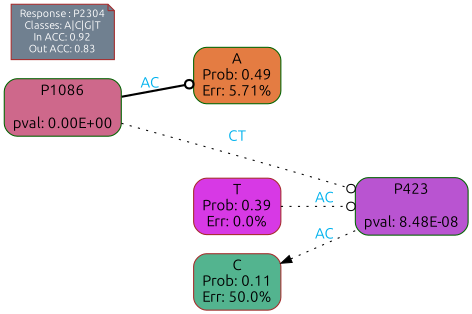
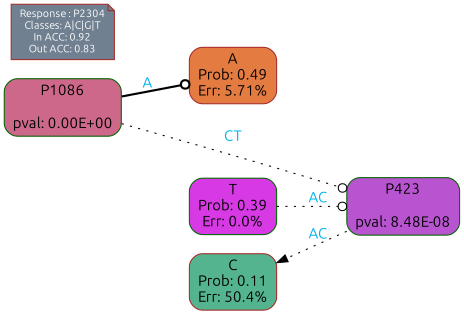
  digraph {
    fontname=Ubuntu
    rankdir=LR
    ranksep=equally
    splines=polylines
    node [color=brown fontname=Ubuntu shape=box style="filled, rounded"]
    edge [arrowhead=odot fontcolor=deepskyblue2 fontname=Ubuntu style=dotted]
-   n1 [color=darkgreen fillcolor="#e47c42" label="A\nProb: 0.49\nErr: 5.71%"]
-   n2 [fillcolor="#d739e5" label="T\nProb: 0.39\nErr: 0.0%"]
-   n3 [fillcolor="#53b48f" label="C\nProb: 0.11\nErr: 50.0%"]
+   n1 [fillcolor="#e47c42" label="A\nProb: 0.49\nErr: 5.71%"]
+   n2 [color=darkgreen fillcolor="#d739e5" label="T\nProb: 0.39\nErr: 0.0%"]
+   n3 [fillcolor="#53b48f" label="C\nProb: 0.11\nErr: 50.4%"]
    n4 [align=left fillcolor=slategray fontcolor=white fontsize=10 label="Response : P2304\nClasses: A|C|G|T\nIn ACC: 0.92\nOut ACC: 0.83\n" shape=note style=filled]
    n5 [color=darkgreen fillcolor="#ce688b" label="P1086\n\npval: 0.00E+00"]
    n6 [color=darkgreen fillcolor="#b954d1" label="P423\n\npval: 8.48E-08"]
    subgraph sub_1 {
      rank=same
      n1
      n2
      n3
    }
    subgraph sub_2 {
      rank=same
      n4
      n5
    }
    n2 -> n6 [label=AC]
-   n5 -> n1 [label=AC style=bold]
+   n5 -> n1 [label=A style=bold]
    n5 -> n6 [label=CT]
    n6 -> n3 [arrowhead=normal label=AC]
  }
